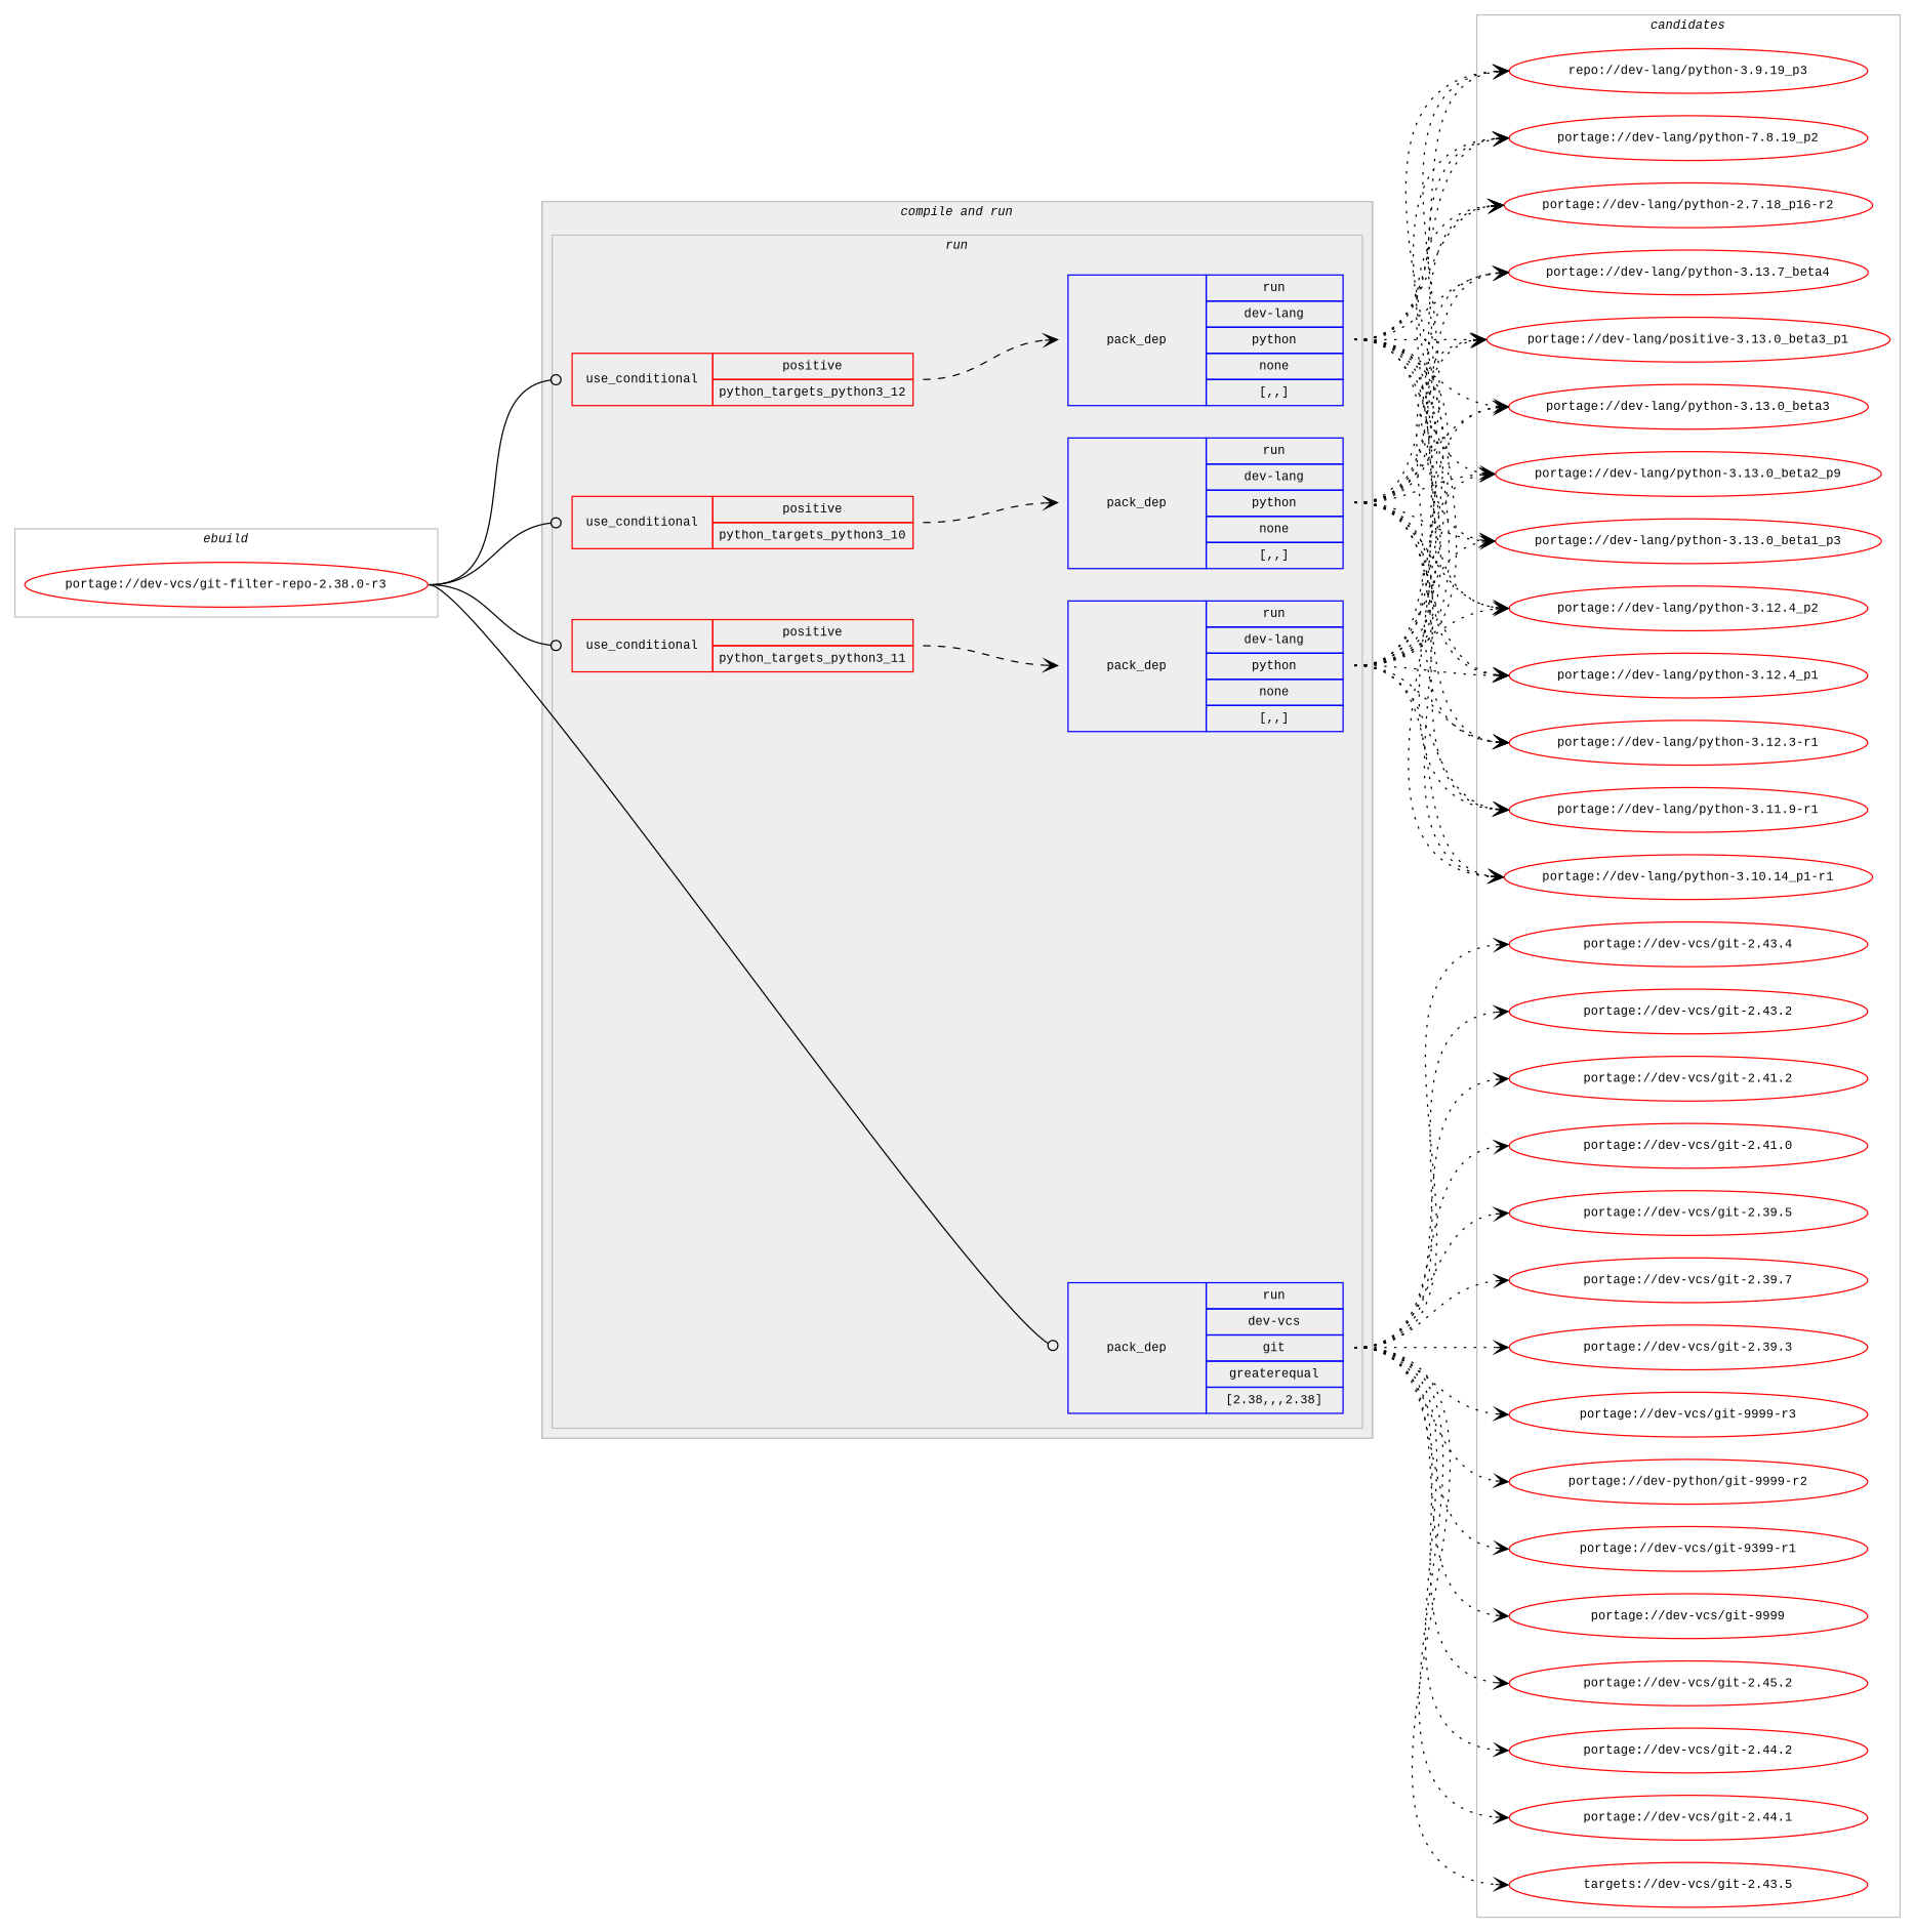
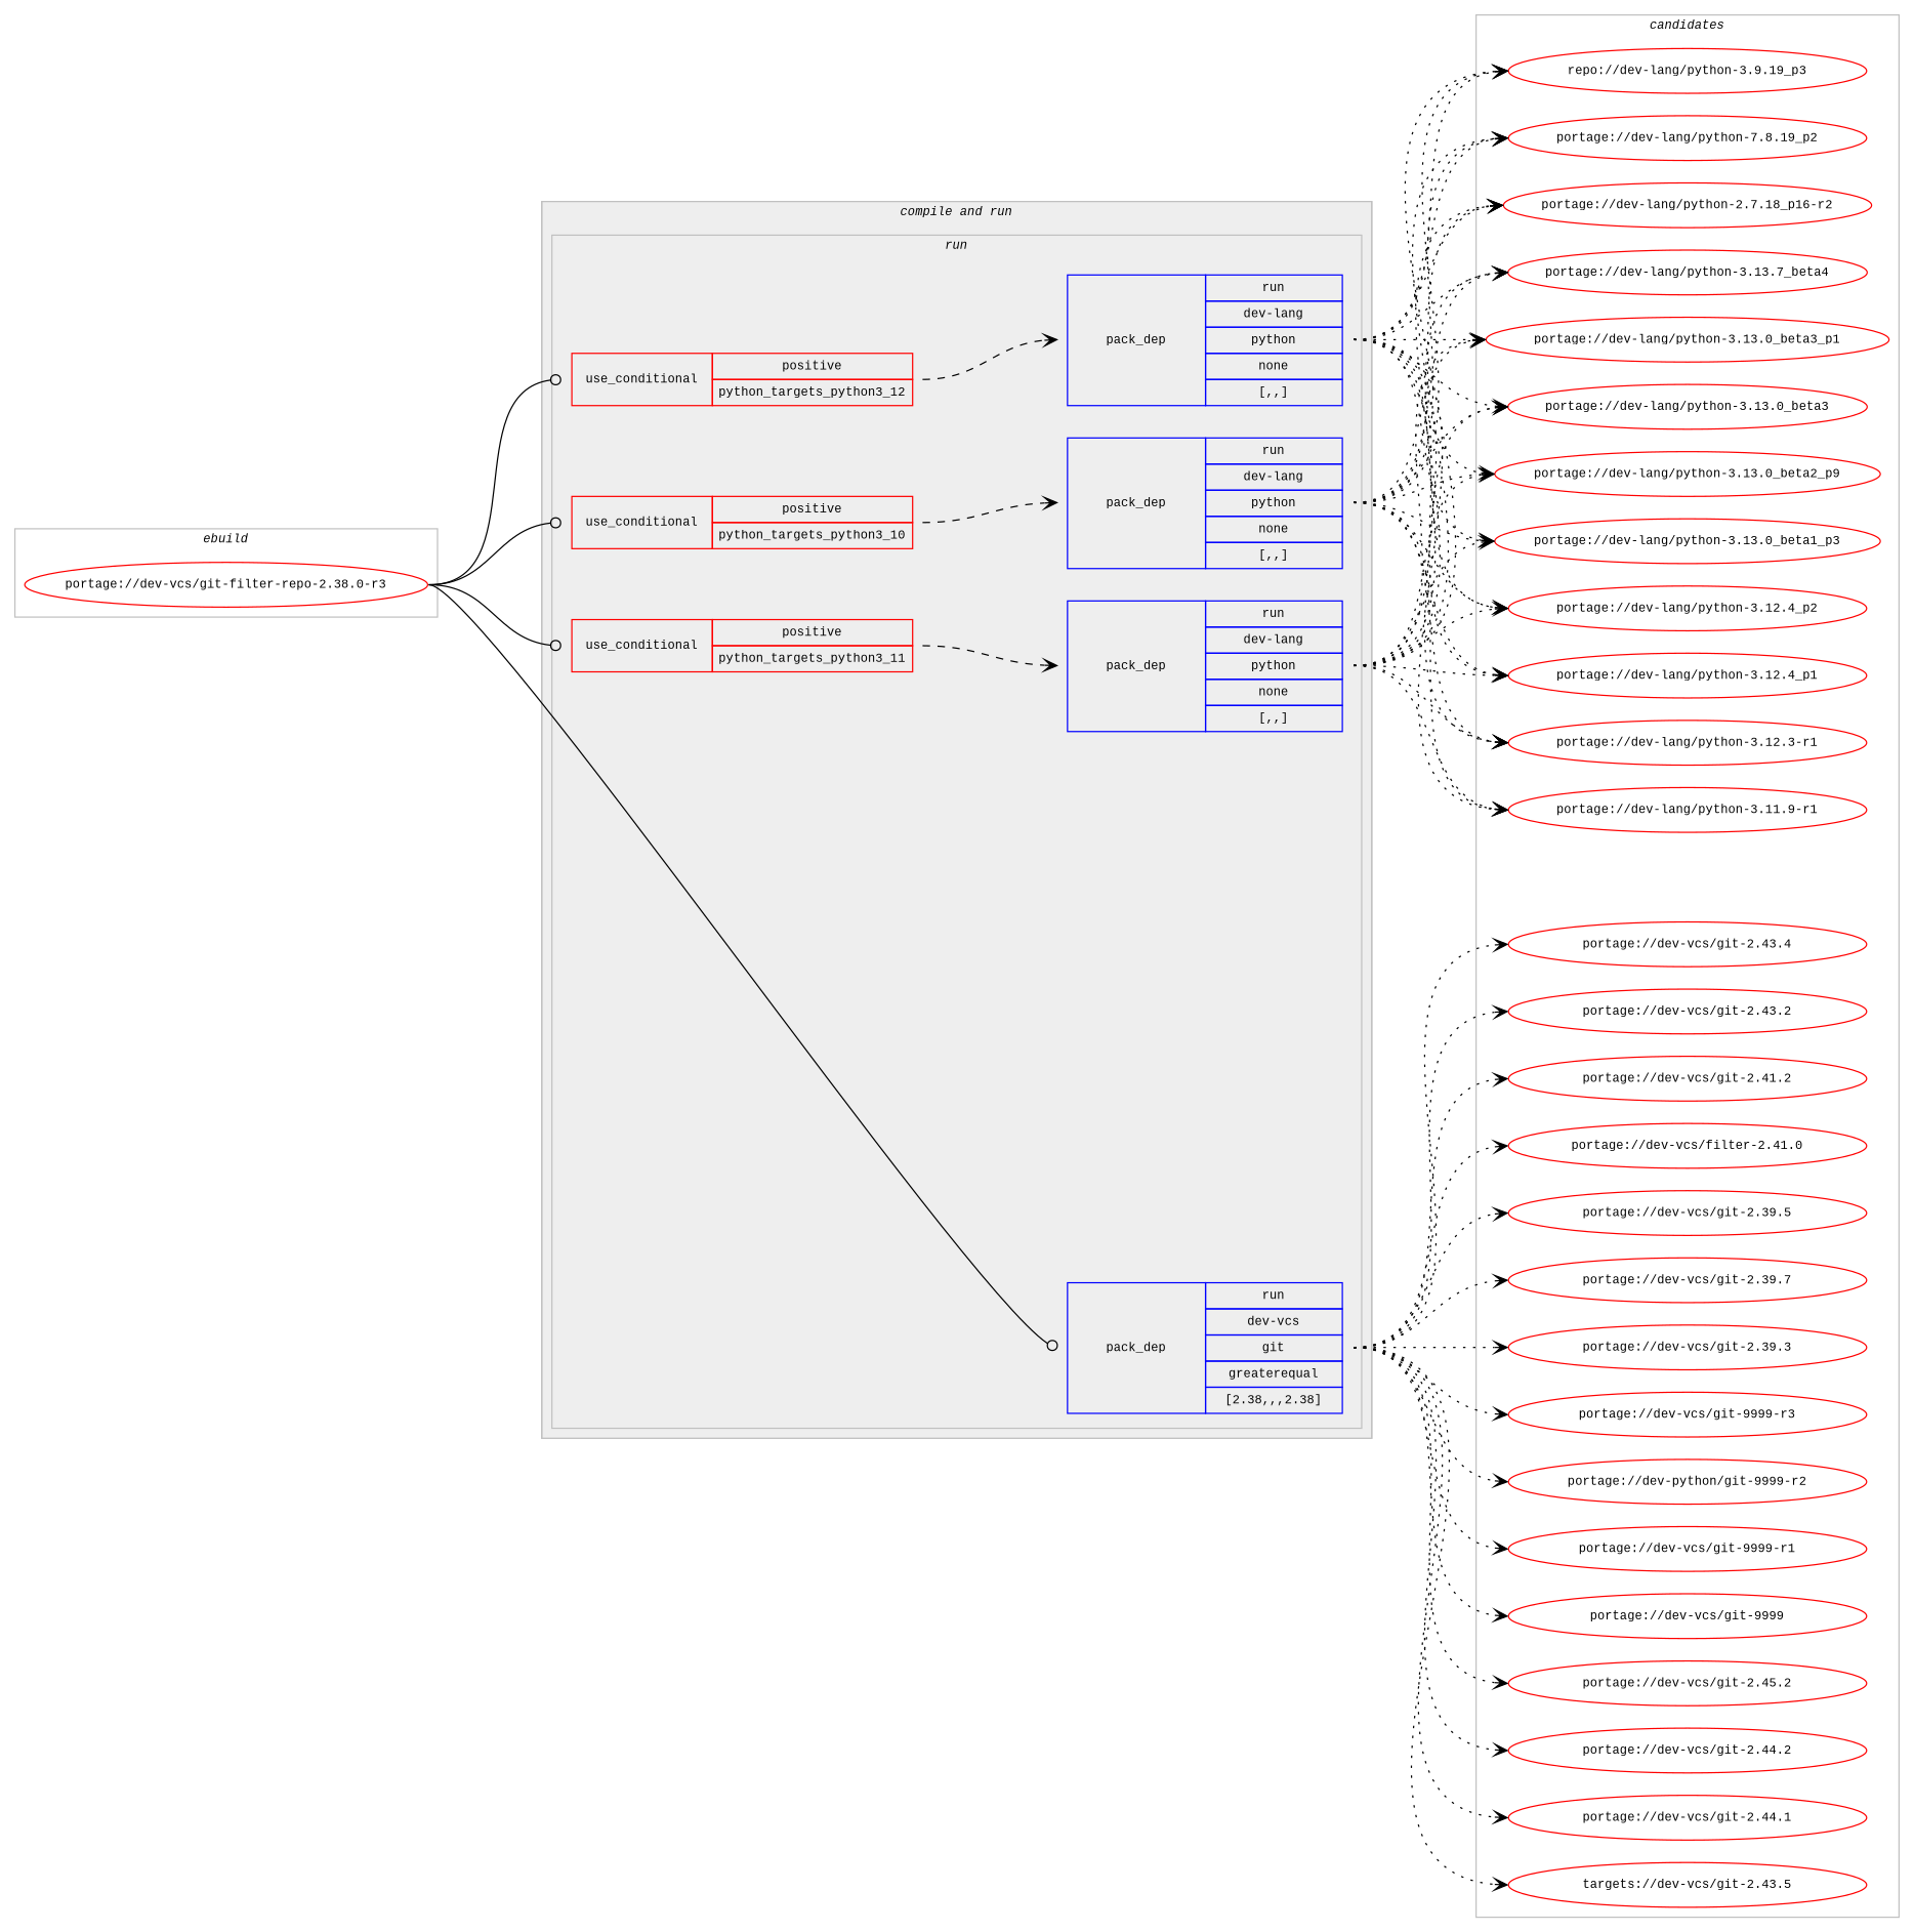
  digraph {
    compound=true
    concentrate=true
    fontname="Liberation Mono"
    fontsize=10
    newrank=true
    rankdir=LR
    ranksep=1.5
    node [color=red fontname="Liberation Mono" fontsize=10]
    edge [arrowhead=vee fontname="Liberation Mono" headport=w style=dotted tailport=e weight=100]
    n1 [label="portage://dev-vcs/git-filter-repo-2.38.0-r3" width=4]
    n2 [color=blue label=<<TABLE BORDER="0" CELLBORDER="1" CELLSPACING="0" CELLPADDING="4" WIDTH="220"><TR><TD ROWSPAN="6" CELLPADDING="30">pack_dep</TD></TR><TR><TD WIDTH="110">run</TD></TR><TR><TD>dev-lang</TD></TR><TR><TD>python</TD></TR><TR><TD>none</TD></TR><TR><TD>[,,]</TD></TR></TABLE>> shape=none]
    n3 [label=<<TABLE BORDER="0" CELLBORDER="1" CELLSPACING="0" CELLPADDING="4"><TR><TD ROWSPAN="3" CELLPADDING="10">use_conditional</TD></TR><TR><TD>positive</TD></TR><TR><TD>python_targets_python3_10</TD></TR></TABLE>> shape=none]
    n4 [color=blue label=<<TABLE BORDER="0" CELLBORDER="1" CELLSPACING="0" CELLPADDING="4" WIDTH="220"><TR><TD ROWSPAN="6" CELLPADDING="30">pack_dep</TD></TR><TR><TD WIDTH="110">run</TD></TR><TR><TD>dev-lang</TD></TR><TR><TD>python</TD></TR><TR><TD>none</TD></TR><TR><TD>[,,]</TD></TR></TABLE>> shape=none]
    n5 [label=<<TABLE BORDER="0" CELLBORDER="1" CELLSPACING="0" CELLPADDING="4"><TR><TD ROWSPAN="3" CELLPADDING="10">use_conditional</TD></TR><TR><TD>positive</TD></TR><TR><TD>python_targets_python3_11</TD></TR></TABLE>> shape=none]
    n6 [color=blue label=<<TABLE BORDER="0" CELLBORDER="1" CELLSPACING="0" CELLPADDING="4" WIDTH="220"><TR><TD ROWSPAN="6" CELLPADDING="30">pack_dep</TD></TR><TR><TD WIDTH="110">run</TD></TR><TR><TD>dev-lang</TD></TR><TR><TD>python</TD></TR><TR><TD>none</TD></TR><TR><TD>[,,]</TD></TR></TABLE>> shape=none]
    n7 [label=<<TABLE BORDER="0" CELLBORDER="1" CELLSPACING="0" CELLPADDING="4"><TR><TD ROWSPAN="3" CELLPADDING="10">use_conditional</TD></TR><TR><TD>positive</TD></TR><TR><TD>python_targets_python3_12</TD></TR></TABLE>> shape=none]
    n8 [color=blue label=<<TABLE BORDER="0" CELLBORDER="1" CELLSPACING="0" CELLPADDING="4" WIDTH="220"><TR><TD ROWSPAN="6" CELLPADDING="30">pack_dep</TD></TR><TR><TD WIDTH="110">run</TD></TR><TR><TD>dev-vcs</TD></TR><TR><TD>git</TD></TR><TR><TD>greaterequal</TD></TR><TR><TD>[2.38,,,2.38]</TD></TR></TABLE>> shape=none]
    n9 [label="portage://dev-lang/python-3.13.7_beta4" width=4]
-   n10 [label="portage://dev-lang/positive-3.13.0_beta3_p1" width=4]
+   n10 [label="portage://dev-lang/python-3.13.0_beta3_p1" width=4]
    n11 [label="portage://dev-lang/python-3.13.0_beta3" width=4]
    n12 [label="portage://dev-lang/python-3.13.0_beta2_p9" width=4]
    n13 [label="portage://dev-lang/python-3.13.0_beta1_p3" width=4]
    n14 [label="portage://dev-lang/python-3.12.4_p2" width=4]
    n15 [label="portage://dev-lang/python-3.12.4_p1" width=4]
    n16 [label="portage://dev-lang/python-3.12.3-r1" width=4]
    n17 [label="portage://dev-lang/python-3.11.9-r1" width=4]
-   n18 [label="portage://dev-lang/python-3.10.14_p1-r1" width=4]
    n19 [label="repo://dev-lang/python-3.9.19_p3" width=4]
    n20 [label="portage://dev-lang/python-7.8.19_p2" width=4]
    n21 [label="portage://dev-lang/python-2.7.18_p16-r2" width=4]
    n22 [label="portage://dev-vcs/git-9999-r3" width=4]
    n23 [label="portage://dev-python/git-9999-r2" width=4]
-   n24 [label="portage://dev-vcs/git-9399-r1" width=4]
+   n24 [label="portage://dev-vcs/git-9999-r1" width=4]
    n25 [label="portage://dev-vcs/git-9999" width=4]
    n26 [label="portage://dev-vcs/git-2.45.2" width=4]
    n27 [label="portage://dev-vcs/git-2.44.2" width=4]
    n28 [label="portage://dev-vcs/git-2.44.1" width=4]
    n29 [label="targets://dev-vcs/git-2.43.5" width=4]
    n30 [label="portage://dev-vcs/git-2.43.4" width=4]
    n31 [label="portage://dev-vcs/git-2.43.2" width=4]
    n32 [label="portage://dev-vcs/git-2.41.2" width=4]
-   n33 [label="portage://dev-vcs/git-2.41.0" width=4]
+   n33 [label="portage://dev-vcs/filter-2.41.0" width=4]
    n34 [label="portage://dev-vcs/git-2.39.5" width=4]
    n35 [label="portage://dev-vcs/git-2.39.7" width=4]
    n36 [label="portage://dev-vcs/git-2.39.3" width=4]
    subgraph cluster_1 {
      color=gray
      label=<<i>ebuild</i>>
      n1
    }
    subgraph cluster_2 {
      color=gray
      label=<<i>dependencies</i>>
      subgraph cluster_3 {
        color=gray
        fillcolor="#eeeeee"
        label=<<i>compile</i>>
        style=filled
      }
      subgraph cluster_4 {
        color=gray
        fillcolor="#eeeeee"
        label=<<i>compile and run</i>>
        style=filled
      }
      subgraph cluster_5 {
        color=gray
        fillcolor="#eeeeee"
        label=<<i>run</i>>
        style=filled
        subgraph sub_6 {
          color=gray
          fillcolor="#eeeeee"
          label=<<i>run</i>>
          style=filled
          n3
          subgraph sub_7 {
            color=gray
            fillcolor="#eeeeee"
            label=<<i>run</i>>
            style=filled
            n2
          }
        }
        subgraph sub_8 {
          color=gray
          fillcolor="#eeeeee"
          label=<<i>run</i>>
          style=filled
          n5
          subgraph sub_9 {
            color=gray
            fillcolor="#eeeeee"
            label=<<i>run</i>>
            style=filled
            n4
          }
        }
        subgraph sub_10 {
          color=gray
          fillcolor="#eeeeee"
          label=<<i>run</i>>
          style=filled
          n7
          subgraph sub_11 {
            color=gray
            fillcolor="#eeeeee"
            label=<<i>run</i>>
            style=filled
            n6
          }
        }
        subgraph sub_12 {
          color=gray
          fillcolor="#eeeeee"
          label=<<i>run</i>>
          style=filled
          n8
        }
      }
    }
    subgraph cluster_13 {
      color=gray
      label=<<i>candidates</i>>
      rank=same
      subgraph sub_14 {
        color=black
        label=<<i>candidates</i>>
        nodesep=1
        rank=same
        n9
        n10
        n11
        n12
        n13
        n14
        n15
        n16
        n17
-       n18
        n19
        n20
        n21
      }
      subgraph sub_15 {
        color=black
        label=<<i>candidates</i>>
        nodesep=1
        rank=same
        n9
        n10
        n11
        n12
        n13
        n14
        n15
        n16
        n17
-       n18
        n19
        n20
        n21
      }
      subgraph sub_16 {
        color=black
        label=<<i>candidates</i>>
        nodesep=1
        rank=same
        n9
        n10
        n11
        n12
        n13
        n14
        n15
        n16
        n17
-       n18
        n19
        n20
        n21
      }
      subgraph sub_17 {
        color=black
        label=<<i>candidates</i>>
        nodesep=1
        rank=same
        n22
        n23
        n24
        n25
        n26
        n27
        n28
        n29
        n30
        n31
        n32
        n33
        n34
        n35
        n36
      }
    }
    n1 -> n3 [arrowhead=odot style=solid weight=20]
    n1 -> n5 [arrowhead=odot style=solid weight=20]
    n1 -> n7 [arrowhead=odot style=solid weight=20]
    n1 -> n8 [arrowhead=odot style=solid weight=20]
    n2 -> n9
    n2 -> n10
    n2 -> n11
    n2 -> n12
    n2 -> n13
    n2 -> n14
    n2 -> n15
    n2 -> n16
    n2 -> n17
-   n2 -> n18
    n2 -> n19
    n2 -> n20
    n2 -> n21
    n3 -> n2 [style=dashed weight=20]
    n4 -> n9
    n4 -> n10
    n4 -> n11
    n4 -> n12
    n4 -> n13
    n4 -> n14
    n4 -> n15
    n4 -> n16
    n4 -> n17
-   n4 -> n18
    n4 -> n19
    n4 -> n20
    n4 -> n21
    n5 -> n4 [style=dashed weight=20]
    n6 -> n9
    n6 -> n10
    n6 -> n11
    n6 -> n12
    n6 -> n13
    n6 -> n14
    n6 -> n15
    n6 -> n16
    n6 -> n17
-   n6 -> n18
    n6 -> n19
    n6 -> n20
    n6 -> n21
    n7 -> n6 [style=dashed weight=20]
    n8 -> n22
    n8 -> n23
    n8 -> n24
    n8 -> n25
    n8 -> n26
    n8 -> n27
    n8 -> n28
    n8 -> n29
    n8 -> n30
    n8 -> n31
    n8 -> n32
    n8 -> n33
    n8 -> n34
    n8 -> n35
    n8 -> n36
  }
